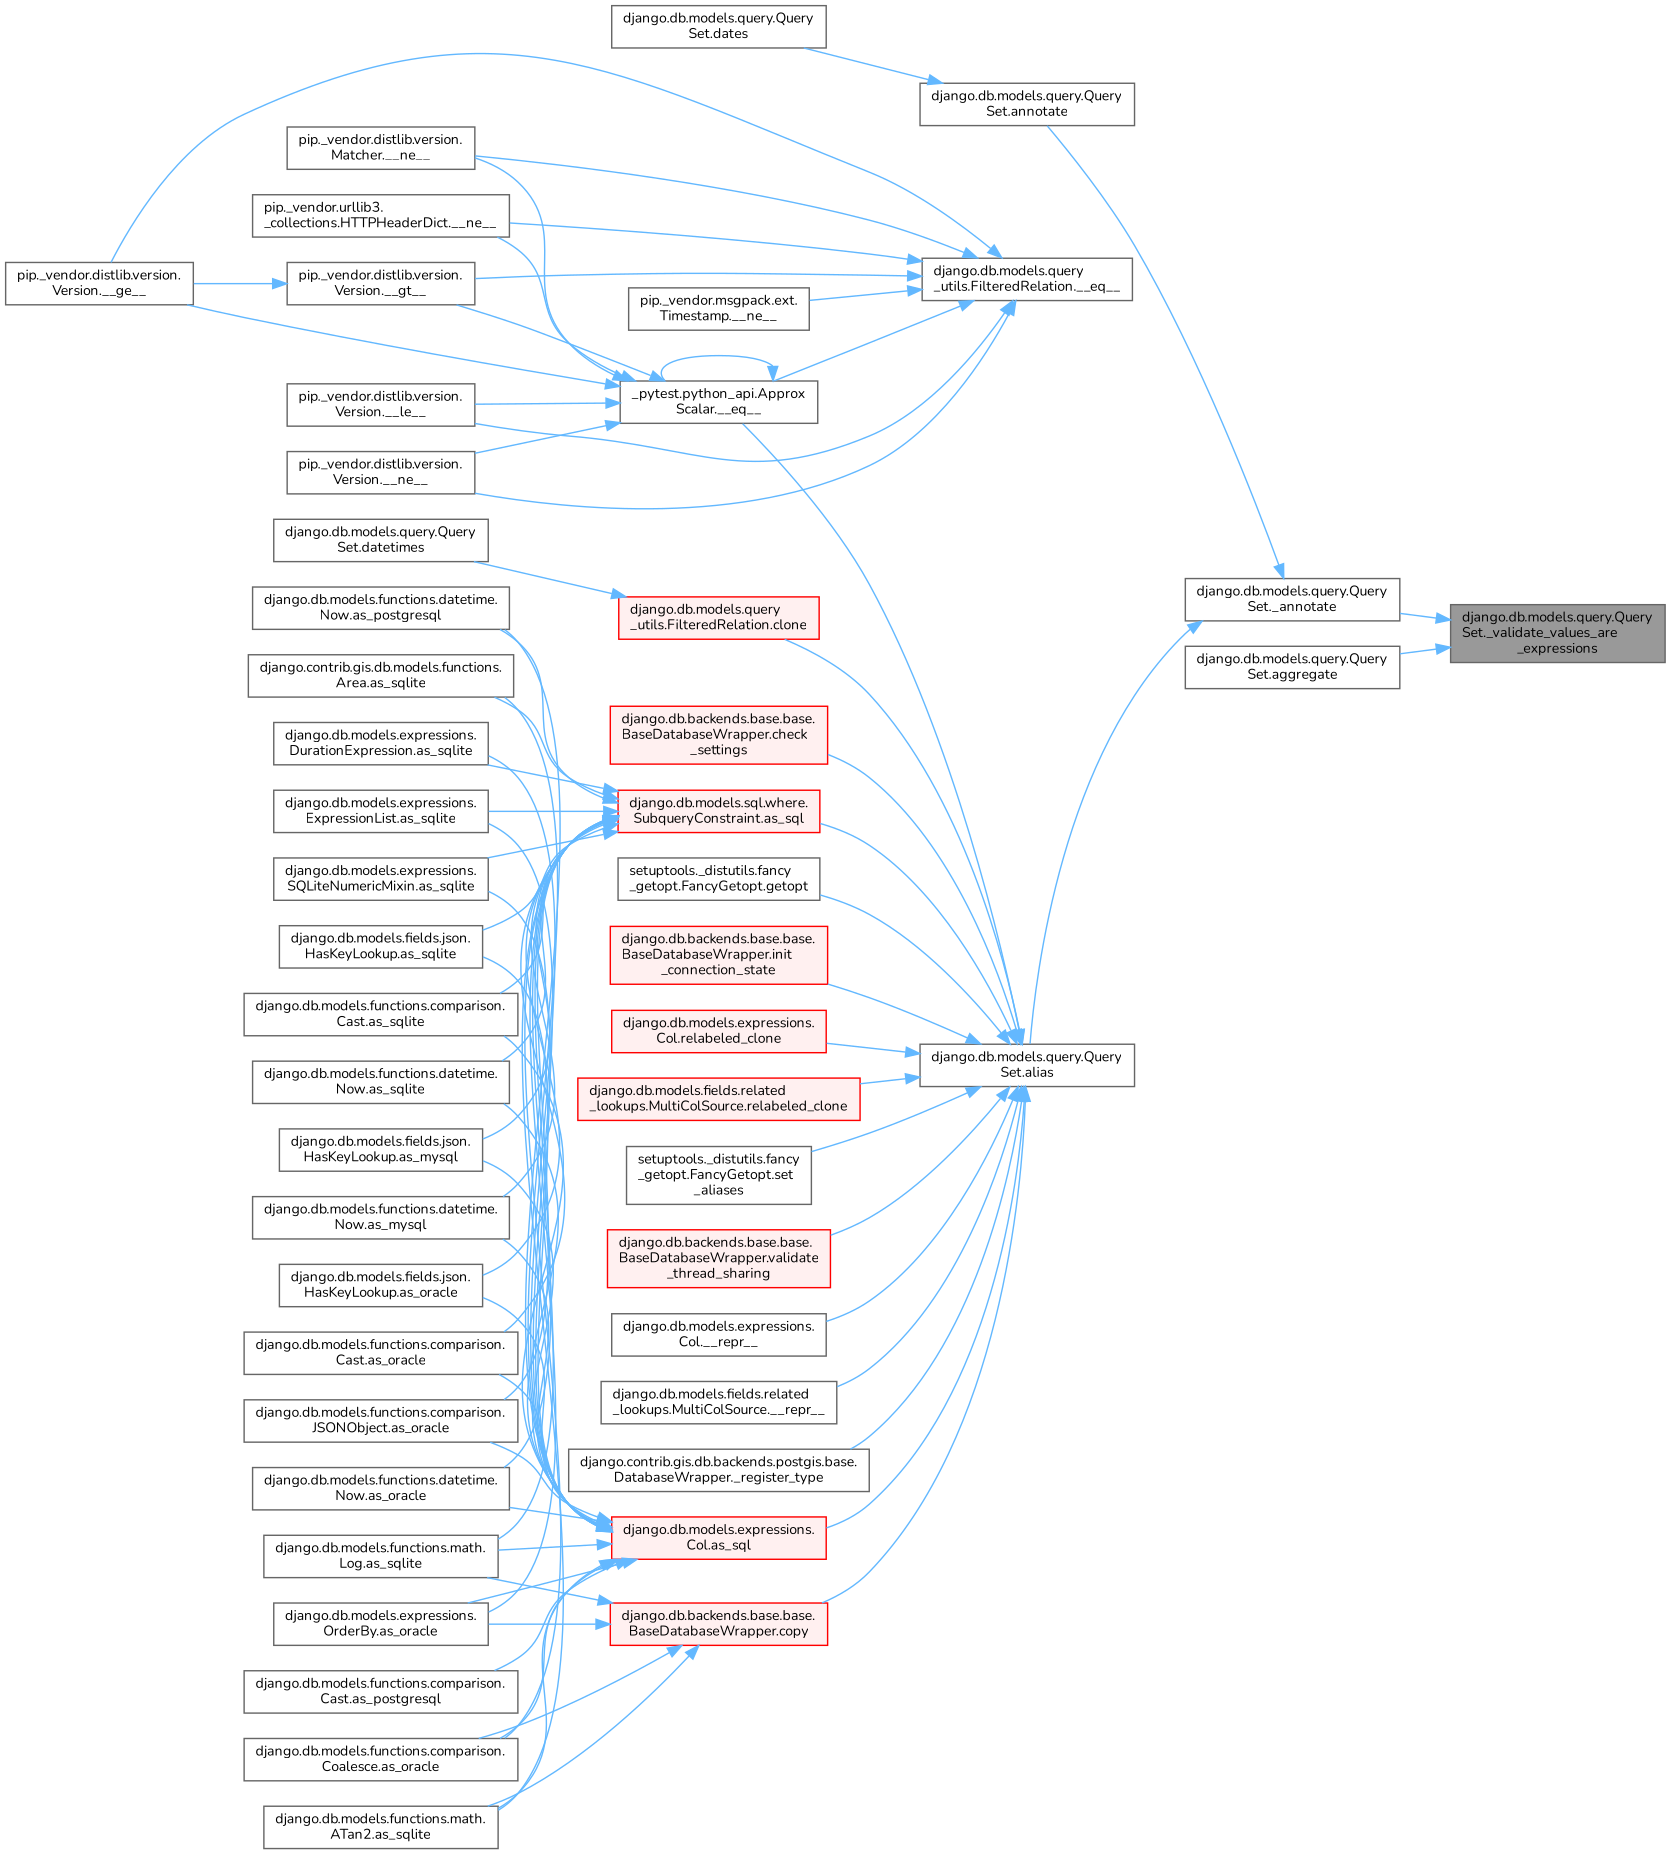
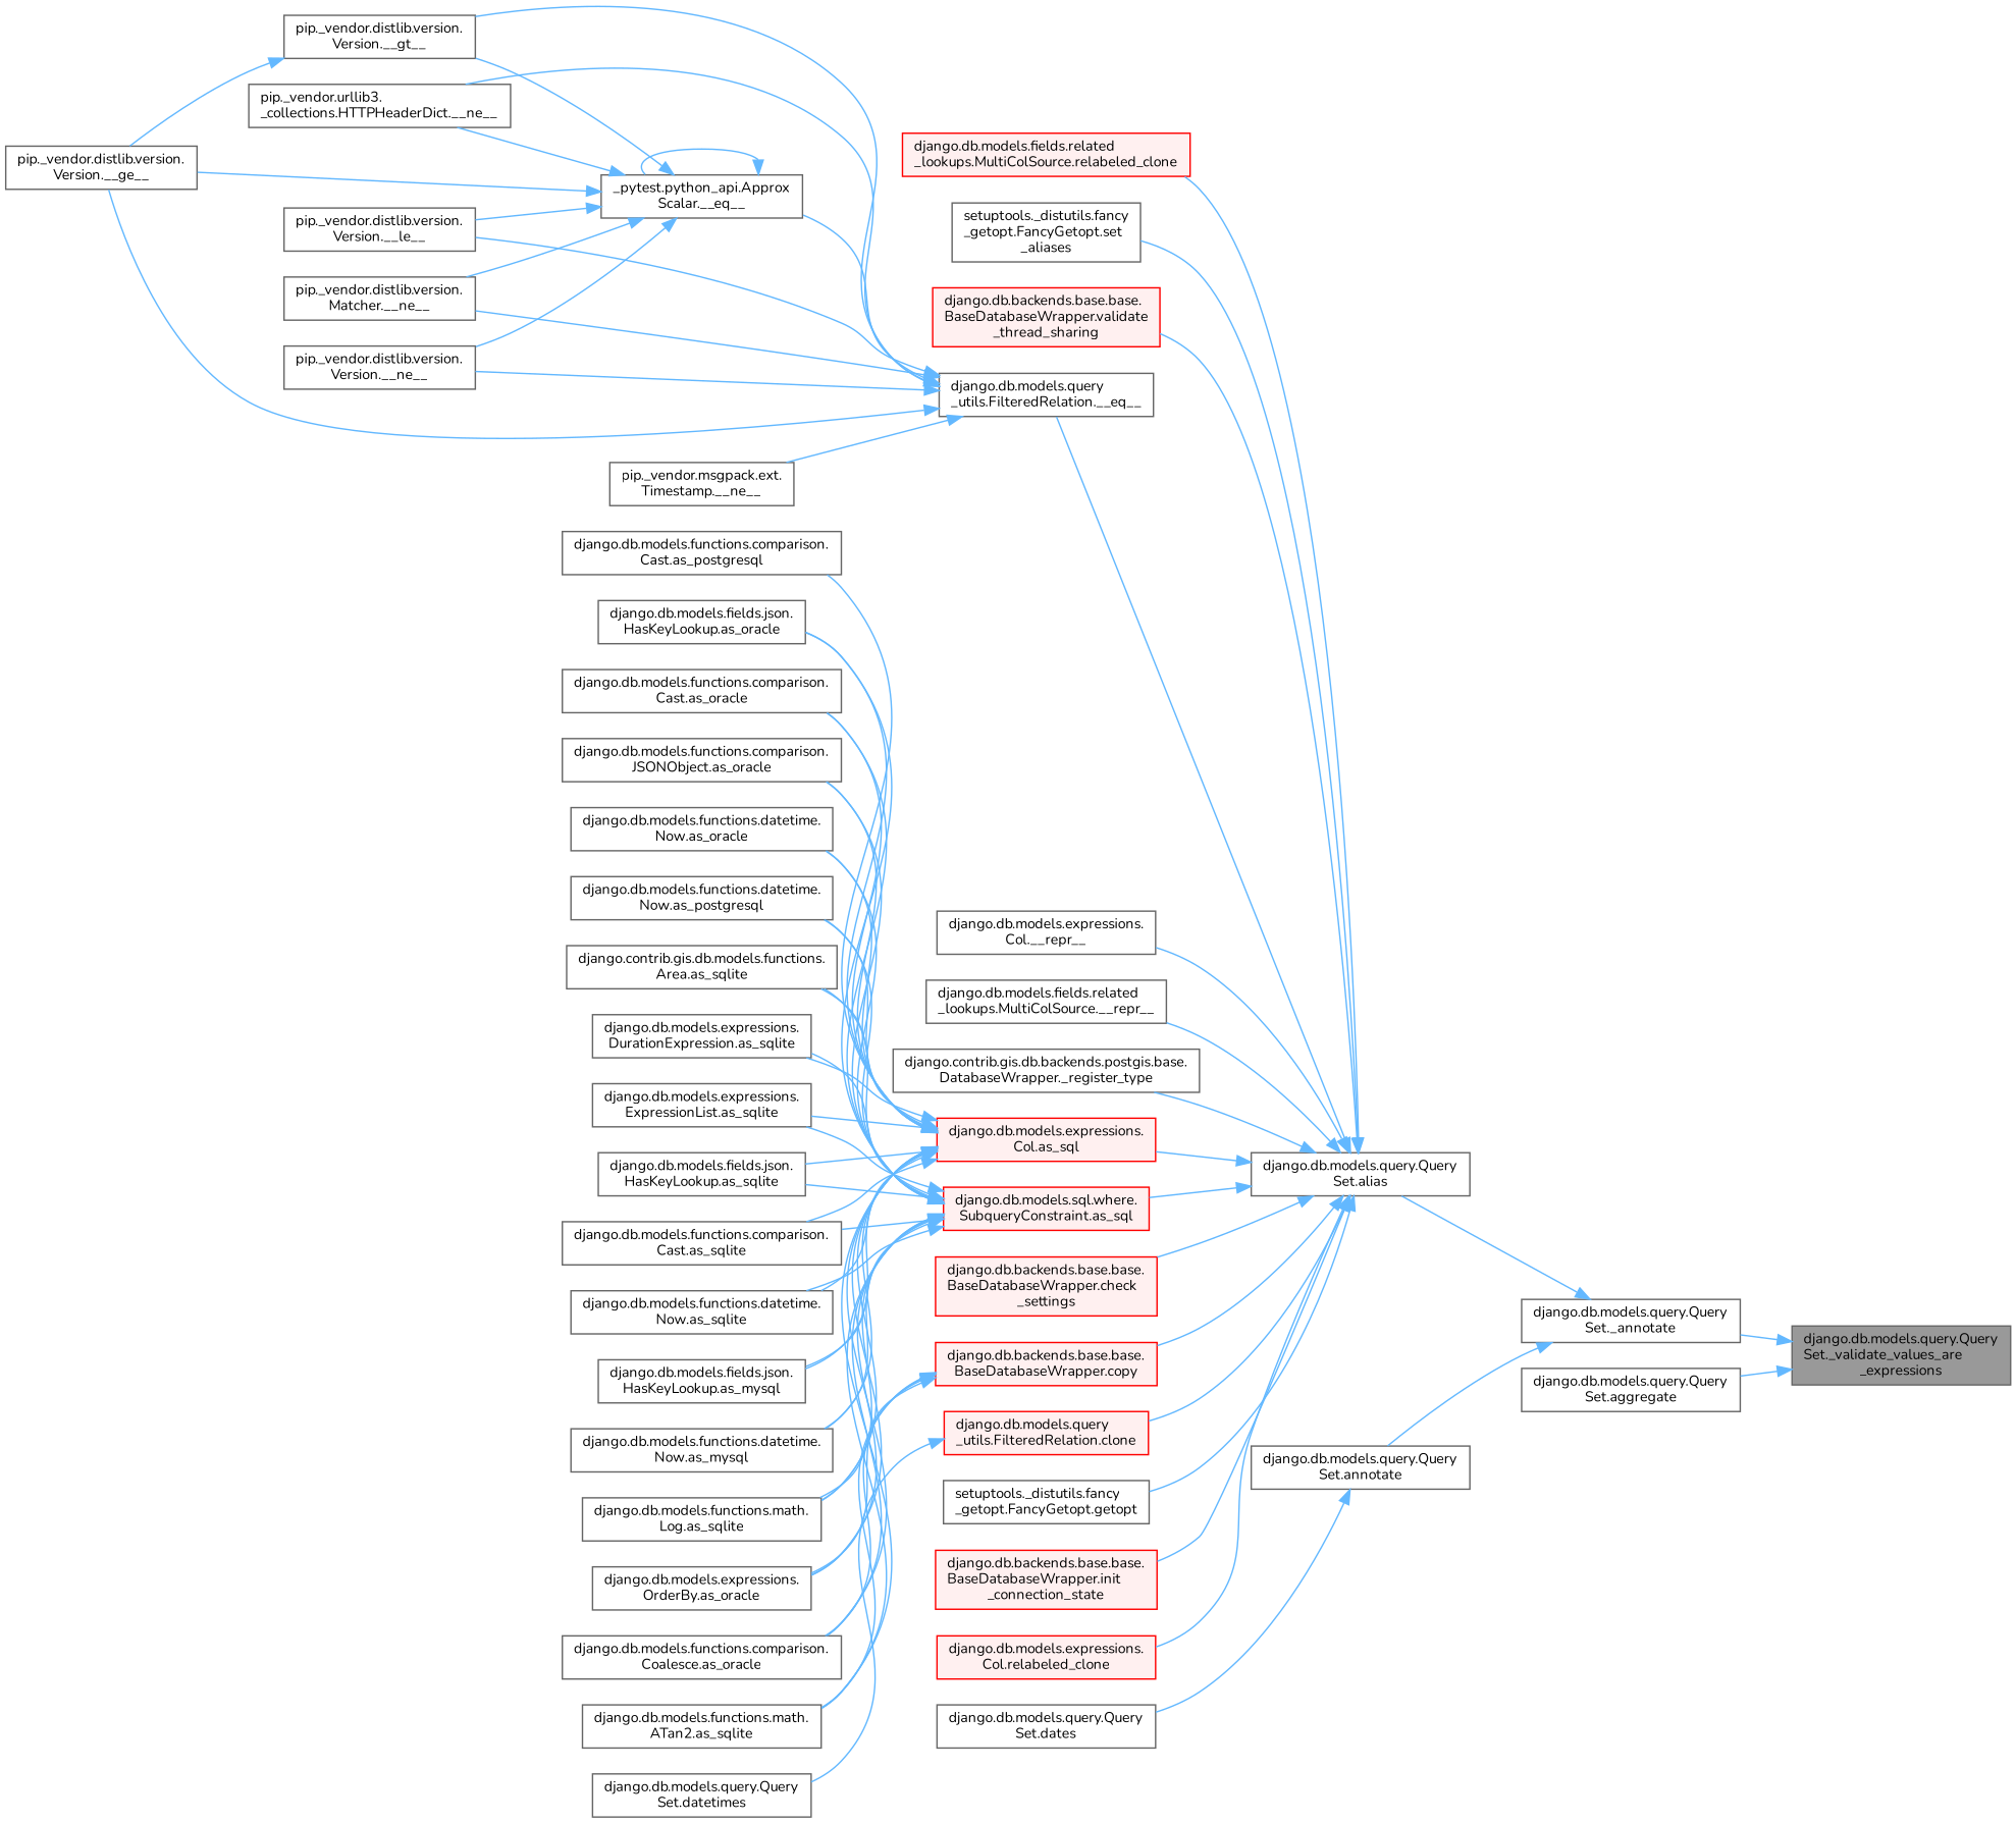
  digraph {
    fontname=Nunito
    rankdir=RL
    node [color=grey40 fillcolor=white fontname=Nunito fontsize=10 shape=box style=filled]
    edge [color=steelblue1 dir=back fontname=Nunito fontsize=10 labelfontname=Helvetica labelfontsize=10 style=solid]
    n1 [color=gray40 fillcolor=grey60 fontcolor=black height=0.2 label="django.db.models.query.Query\lSet._validate_values_are\l_expressions" width=0.4]
    n2 [height=0.2 label="django.db.models.query.Query\lSet._annotate" width=0.4]
    n3 [height=0.2 label="django.db.models.query.Query\lSet.aggregate" width=0.4]
    n4 [height=0.2 label="django.db.models.query.Query\lSet.alias" width=0.4]
    n5 [height=0.2 label="django.db.models.query.Query\lSet.annotate" width=0.4]
    n6 [height=0.2 label="django.db.models.query\l_utils.FilteredRelation.__eq__" width=0.4]
    n7 [height=0.2 label="django.db.models.expressions.\lCol.__repr__" width=0.4]
    n8 [height=0.2 label="django.db.models.fields.related\l_lookups.MultiColSource.__repr__" width=0.4]
    n9 [height=0.2 label="django.contrib.gis.db.backends.postgis.base.\lDatabaseWrapper._register_type" width=0.4]
    n10 [color=red fillcolor="#FFF0F0" height=0.2 label="django.db.models.expressions.\lCol.as_sql" width=0.4]
    n11 [color=red fillcolor="#FFF0F0" height=0.2 label="django.db.models.sql.where.\lSubqueryConstraint.as_sql" width=0.4]
    n12 [color=red fillcolor="#FFF0F0" height=0.2 label="django.db.backends.base.base.\lBaseDatabaseWrapper.check\l_settings" width=0.4]
    n13 [color=red fillcolor="#FFF0F0" height=0.2 label="django.db.models.query\l_utils.FilteredRelation.clone" width=0.4]
    n14 [color=red fillcolor="#FFF0F0" height=0.2 label="django.db.backends.base.base.\lBaseDatabaseWrapper.copy" width=0.4]
    n15 [height=0.2 label="setuptools._distutils.fancy\l_getopt.FancyGetopt.getopt" width=0.4]
    n16 [color=red fillcolor="#FFF0F0" height=0.2 label="django.db.backends.base.base.\lBaseDatabaseWrapper.init\l_connection_state" width=0.4]
    n17 [color=red fillcolor="#FFF0F0" height=0.2 label="django.db.models.expressions.\lCol.relabeled_clone" width=0.4]
    n18 [color=red fillcolor="#FFF0F0" height=0.2 label="django.db.models.fields.related\l_lookups.MultiColSource.relabeled_clone" width=0.4]
    n19 [height=0.2 label="setuptools._distutils.fancy\l_getopt.FancyGetopt.set\l_aliases" width=0.4]
    n20 [color=red fillcolor="#FFF0F0" height=0.2 label="django.db.backends.base.base.\lBaseDatabaseWrapper.validate\l_thread_sharing" width=0.4]
    n21 [height=0.2 label="django.db.models.query.Query\lSet.dates" width=0.4]
    n22 [height=0.2 label="_pytest.python_api.Approx\lScalar.__eq__" width=0.4]
    n23 [height=0.2 label="pip._vendor.distlib.version.\lVersion.__ge__" width=0.4]
    n24 [height=0.2 label="pip._vendor.distlib.version.\lVersion.__gt__" width=0.4]
    n25 [height=0.2 label="pip._vendor.distlib.version.\lVersion.__le__" width=0.4]
    n26 [height=0.2 label="pip._vendor.distlib.version.\lMatcher.__ne__" width=0.4]
    n27 [height=0.2 label="pip._vendor.distlib.version.\lVersion.__ne__" width=0.4]
    n28 [height=0.2 label="pip._vendor.msgpack.ext.\lTimestamp.__ne__" width=0.4]
    n29 [height=0.2 label="pip._vendor.urllib3.\l_collections.HTTPHeaderDict.__ne__" width=0.4]
    n30 [height=0.2 label="django.db.models.fields.json.\lHasKeyLookup.as_mysql" width=0.4]
    n31 [height=0.2 label="django.db.models.functions.datetime.\lNow.as_mysql" width=0.4]
    n32 [height=0.2 label="django.db.models.expressions.\lOrderBy.as_oracle" width=0.4]
    n33 [height=0.2 label="django.db.models.fields.json.\lHasKeyLookup.as_oracle" width=0.4]
    n34 [height=0.2 label="django.db.models.functions.comparison.\lCast.as_oracle" width=0.4]
    n35 [height=0.2 label="django.db.models.functions.comparison.\lCoalesce.as_oracle" width=0.4]
    n36 [height=0.2 label="django.db.models.functions.comparison.\lJSONObject.as_oracle" width=0.4]
    n37 [height=0.2 label="django.db.models.functions.datetime.\lNow.as_oracle" width=0.4]
    n38 [height=0.2 label="django.db.models.functions.comparison.\lCast.as_postgresql" width=0.4]
    n39 [height=0.2 label="django.db.models.functions.datetime.\lNow.as_postgresql" width=0.4]
    n40 [height=0.2 label="django.contrib.gis.db.models.functions.\lArea.as_sqlite" width=0.4]
    n41 [height=0.2 label="django.db.models.expressions.\lDurationExpression.as_sqlite" width=0.4]
    n42 [height=0.2 label="django.db.models.expressions.\lExpressionList.as_sqlite" width=0.4]
-   n43 [height=0.2 label="django.db.models.expressions.\lSQLiteNumericMixin.as_sqlite" width=0.4]
    n44 [height=0.2 label="django.db.models.fields.json.\lHasKeyLookup.as_sqlite" width=0.4]
    n45 [height=0.2 label="django.db.models.functions.comparison.\lCast.as_sqlite" width=0.4]
    n46 [height=0.2 label="django.db.models.functions.datetime.\lNow.as_sqlite" width=0.4]
    n47 [height=0.2 label="django.db.models.functions.math.\lATan2.as_sqlite" width=0.4]
    n48 [height=0.2 label="django.db.models.functions.math.\lLog.as_sqlite" width=0.4]
    n49 [height=0.2 label="django.db.models.query.Query\lSet.datetimes" width=0.4]
    n1 -> n2
    n1 -> n3
    n2 -> n4
    n2 -> n5
-   n4 -> n22
+   n4 -> n6
    n4 -> n7
    n4 -> n8
    n4 -> n9
    n4 -> n10
    n4 -> n11
    n4 -> n12
    n4 -> n13
    n4 -> n14
    n4 -> n15
    n4 -> n16
    n4 -> n17
    n4 -> n18
    n4 -> n19
    n4 -> n20
    n5 -> n21
    n6 -> n22
    n6 -> n23
    n6 -> n24
    n6 -> n25
    n6 -> n26
    n6 -> n27
    n6 -> n28
    n6 -> n29
    n10 -> n30
    n10 -> n31
    n10 -> n32
    n10 -> n33
    n10 -> n34
    n10 -> n35
    n10 -> n36
    n10 -> n37
    n10 -> n38
    n10 -> n39
    n10 -> n40
    n10 -> n41
    n10 -> n42
-   n10 -> n43
    n10 -> n44
    n10 -> n45
    n10 -> n46
    n10 -> n47
    n10 -> n48
    n11 -> n30
    n11 -> n31
    n11 -> n32
    n11 -> n33
    n11 -> n34
    n11 -> n35
    n11 -> n36
    n11 -> n37
    n11 -> n39
    n11 -> n40
    n11 -> n41
    n11 -> n42
-   n11 -> n43
    n11 -> n44
    n11 -> n45
    n11 -> n46
    n11 -> n47
    n11 -> n48
    n13 -> n49
    n14 -> n32
    n14 -> n35
    n14 -> n47
    n14 -> n48
    n22 -> n22
    n22 -> n23
    n22 -> n24
    n22 -> n25
    n22 -> n26
    n22 -> n27
    n22 -> n29
    n24 -> n23
  }
